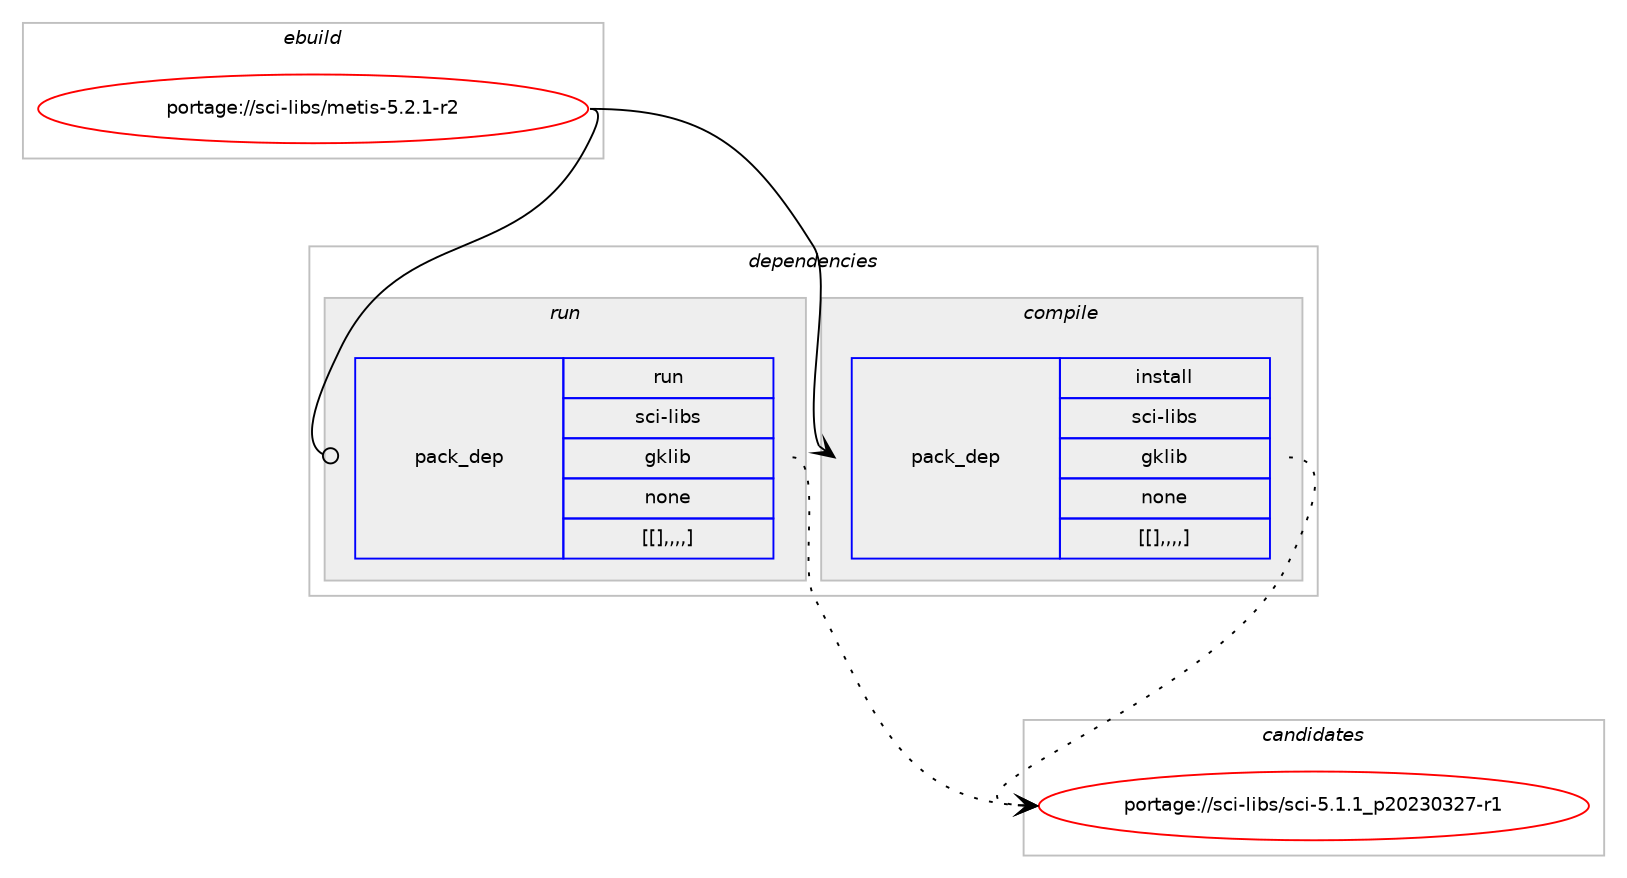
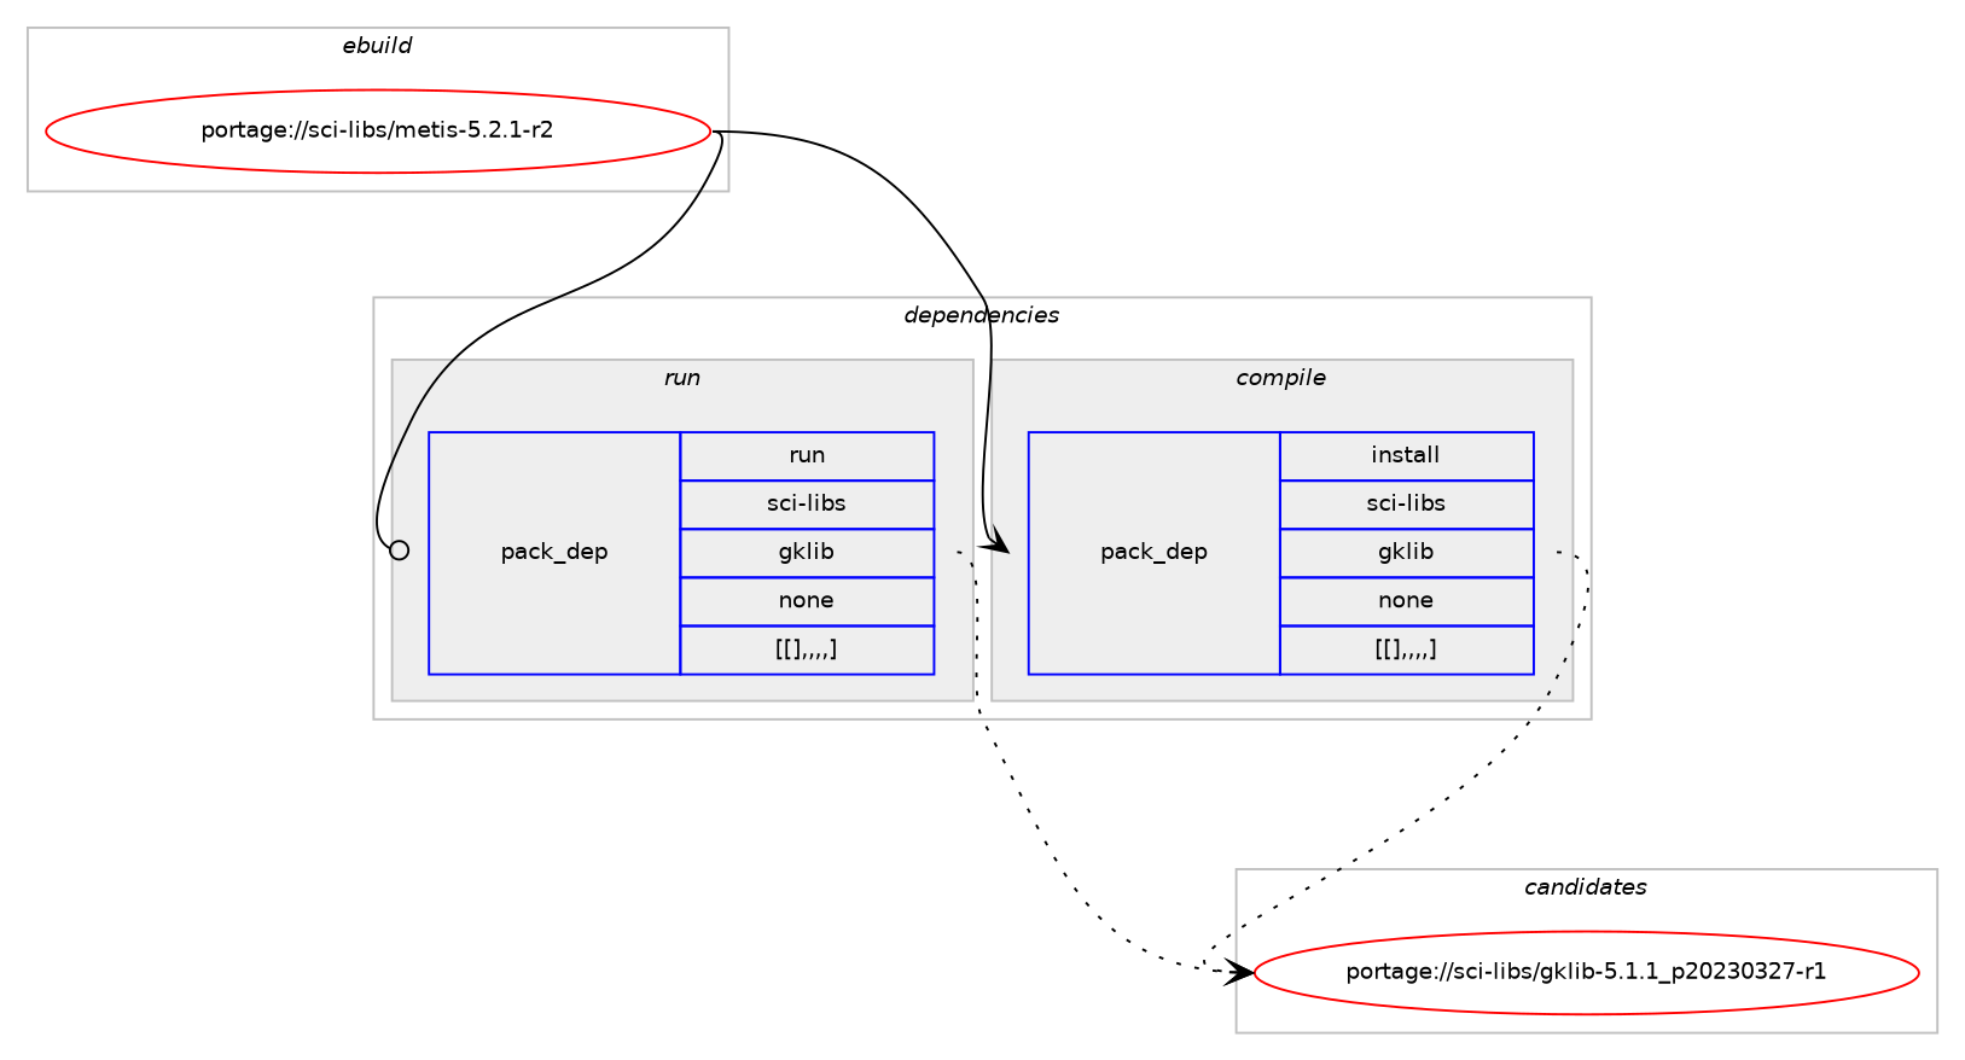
  digraph {
    compound=true
    concentrate=true
    fontname=Helvetica
    fontsize=10
    newrank=true
    rankdir=TB
    ranksep=1.5
    node [color=red fontname=Helvetica fontsize=10]
    edge [arrowhead=vee headport=w style=solid tailport=e weight=20]
    n1 [label="portage://sci-libs/metis-5.2.1-r2" width=4]
    n2 [color=blue label=<<TABLE BORDER="0" CELLBORDER="1" CELLSPACING="0" CELLPADDING="4" WIDTH="220"><TR><TD ROWSPAN="6" CELLPADDING="30">pack_dep</TD></TR><TR><TD WIDTH="110">install</TD></TR><TR><TD>sci-libs</TD></TR><TR><TD>gklib</TD></TR><TR><TD>none</TD></TR><TR><TD>[[],,,,]</TD></TR></TABLE>> shape=none]
    n3 [color=blue label=<<TABLE BORDER="0" CELLBORDER="1" CELLSPACING="0" CELLPADDING="4" WIDTH="220"><TR><TD ROWSPAN="6" CELLPADDING="30">pack_dep</TD></TR><TR><TD WIDTH="110">run</TD></TR><TR><TD>sci-libs</TD></TR><TR><TD>gklib</TD></TR><TR><TD>none</TD></TR><TR><TD>[[],,,,]</TD></TR></TABLE>> shape=none]
-   n4 [label="portage://sci-libs/sci-5.1.1_p20230327-r1" width=4]
+   n4 [label="portage://sci-libs/gklib-5.1.1_p20230327-r1" width=4]
    subgraph cluster_1 {
      color=gray
      label=<<i>ebuild</i>>
      n1
    }
    subgraph cluster_2 {
      color=gray
      label=<<i>dependencies</i>>
      subgraph cluster_3 {
        color=gray
        fillcolor="#eeeeee"
        label=<<i>compile</i>>
        style=filled
        subgraph sub_4 {
          color=gray
          fillcolor="#eeeeee"
          label=<<i>compile</i>>
          style=filled
          n2
        }
      }
      subgraph cluster_5 {
        color=gray
        fillcolor="#eeeeee"
        label=<<i>compile and run</i>>
        style=filled
      }
      subgraph cluster_6 {
        color=gray
        fillcolor="#eeeeee"
        label=<<i>run</i>>
        style=filled
        subgraph sub_7 {
          color=gray
          fillcolor="#eeeeee"
          label=<<i>run</i>>
          style=filled
          n3
        }
      }
    }
    subgraph cluster_8 {
      color=gray
      label=<<i>candidates</i>>
      rank=same
      subgraph sub_9 {
        color=black
        label=<<i>candidates</i>>
        nodesep=1
        rank=same
        n4
      }
      subgraph sub_10 {
        color=black
        label=<<i>candidates</i>>
        nodesep=1
        rank=same
        n4
      }
    }
    n1 -> n2
    n1 -> n3 [arrowhead=odot]
    n2 -> n4 [style=dotted weight=100]
    n3 -> n4 [style=dotted weight=100]
  }
